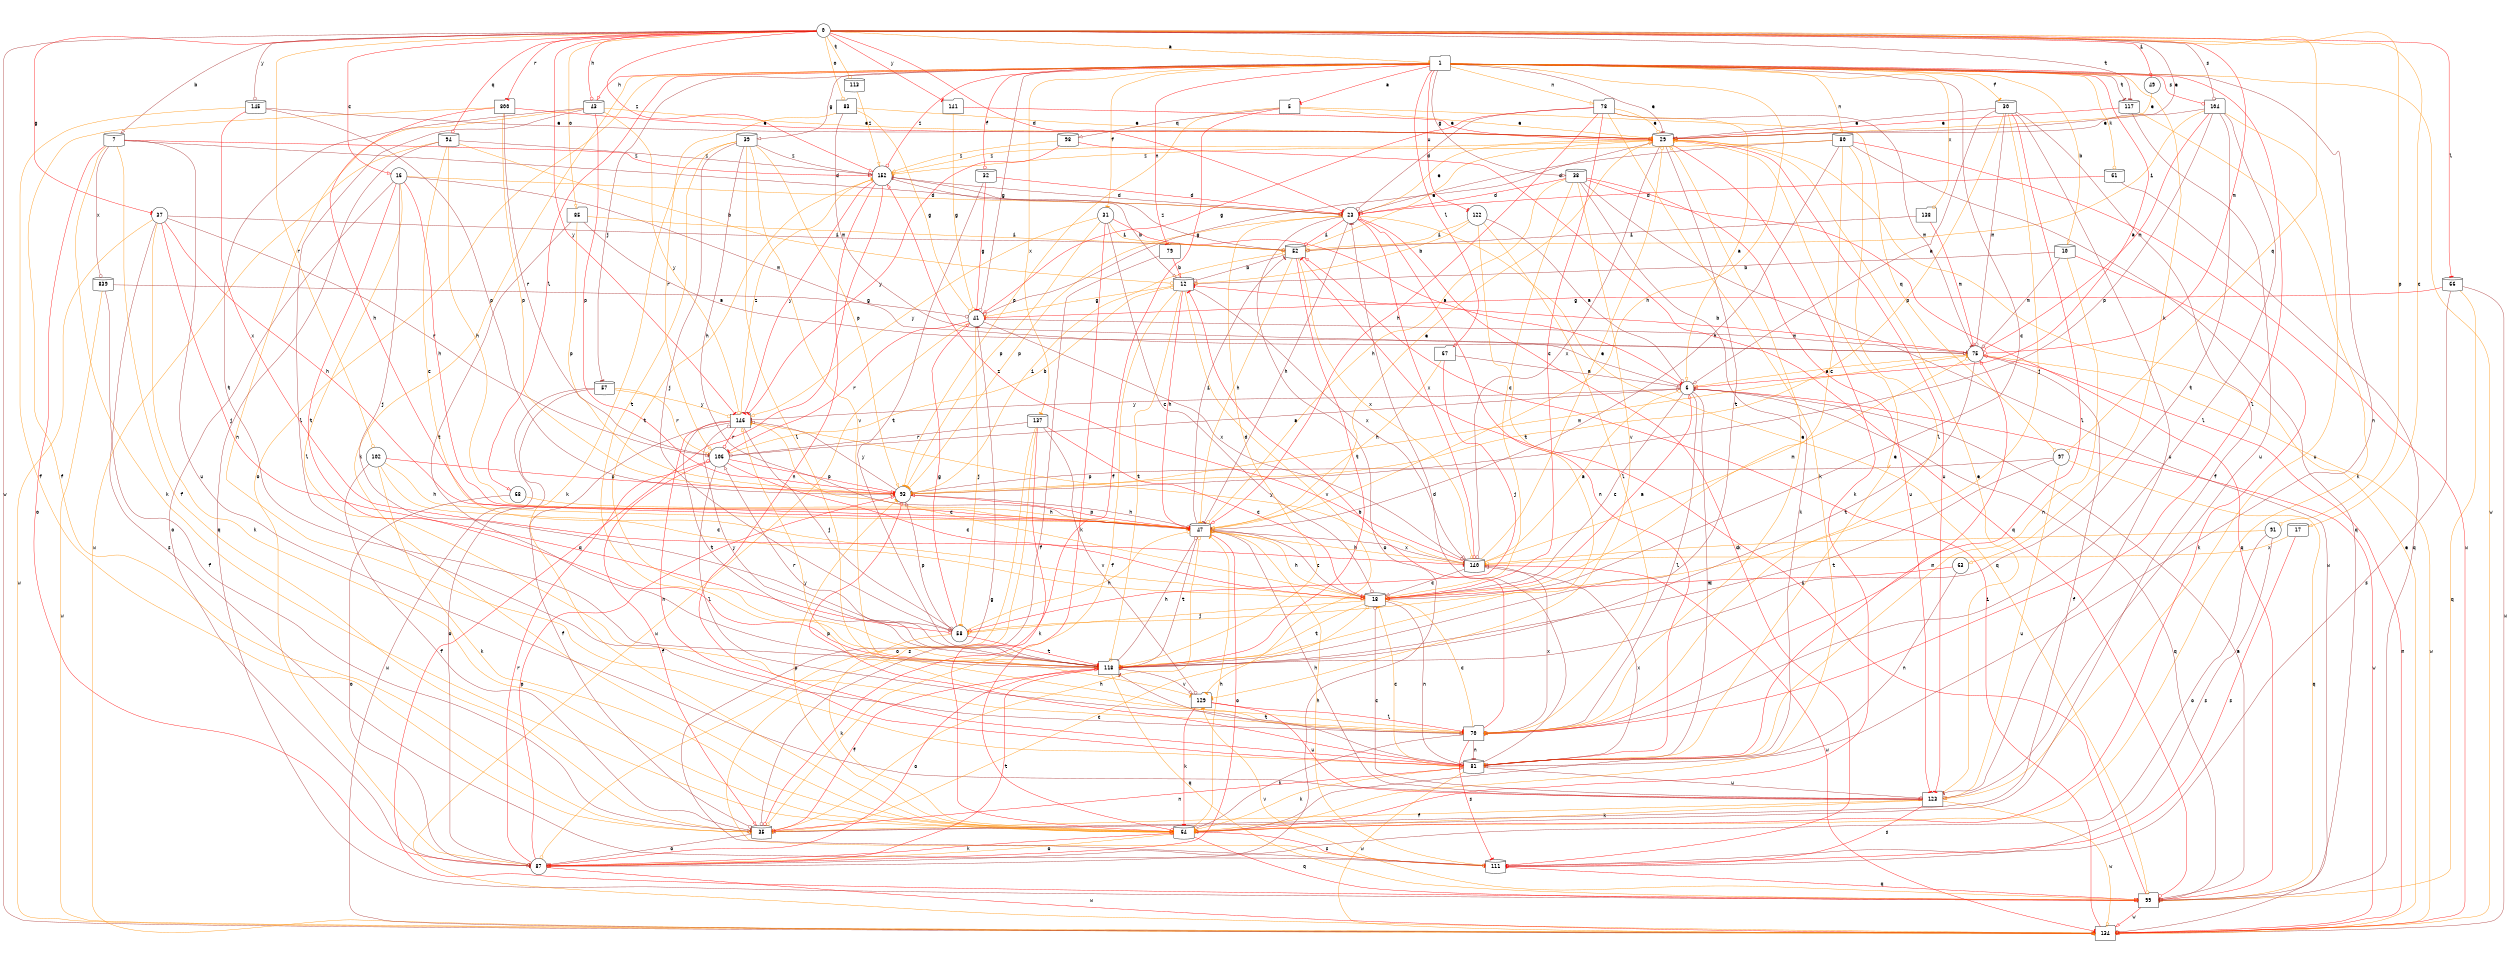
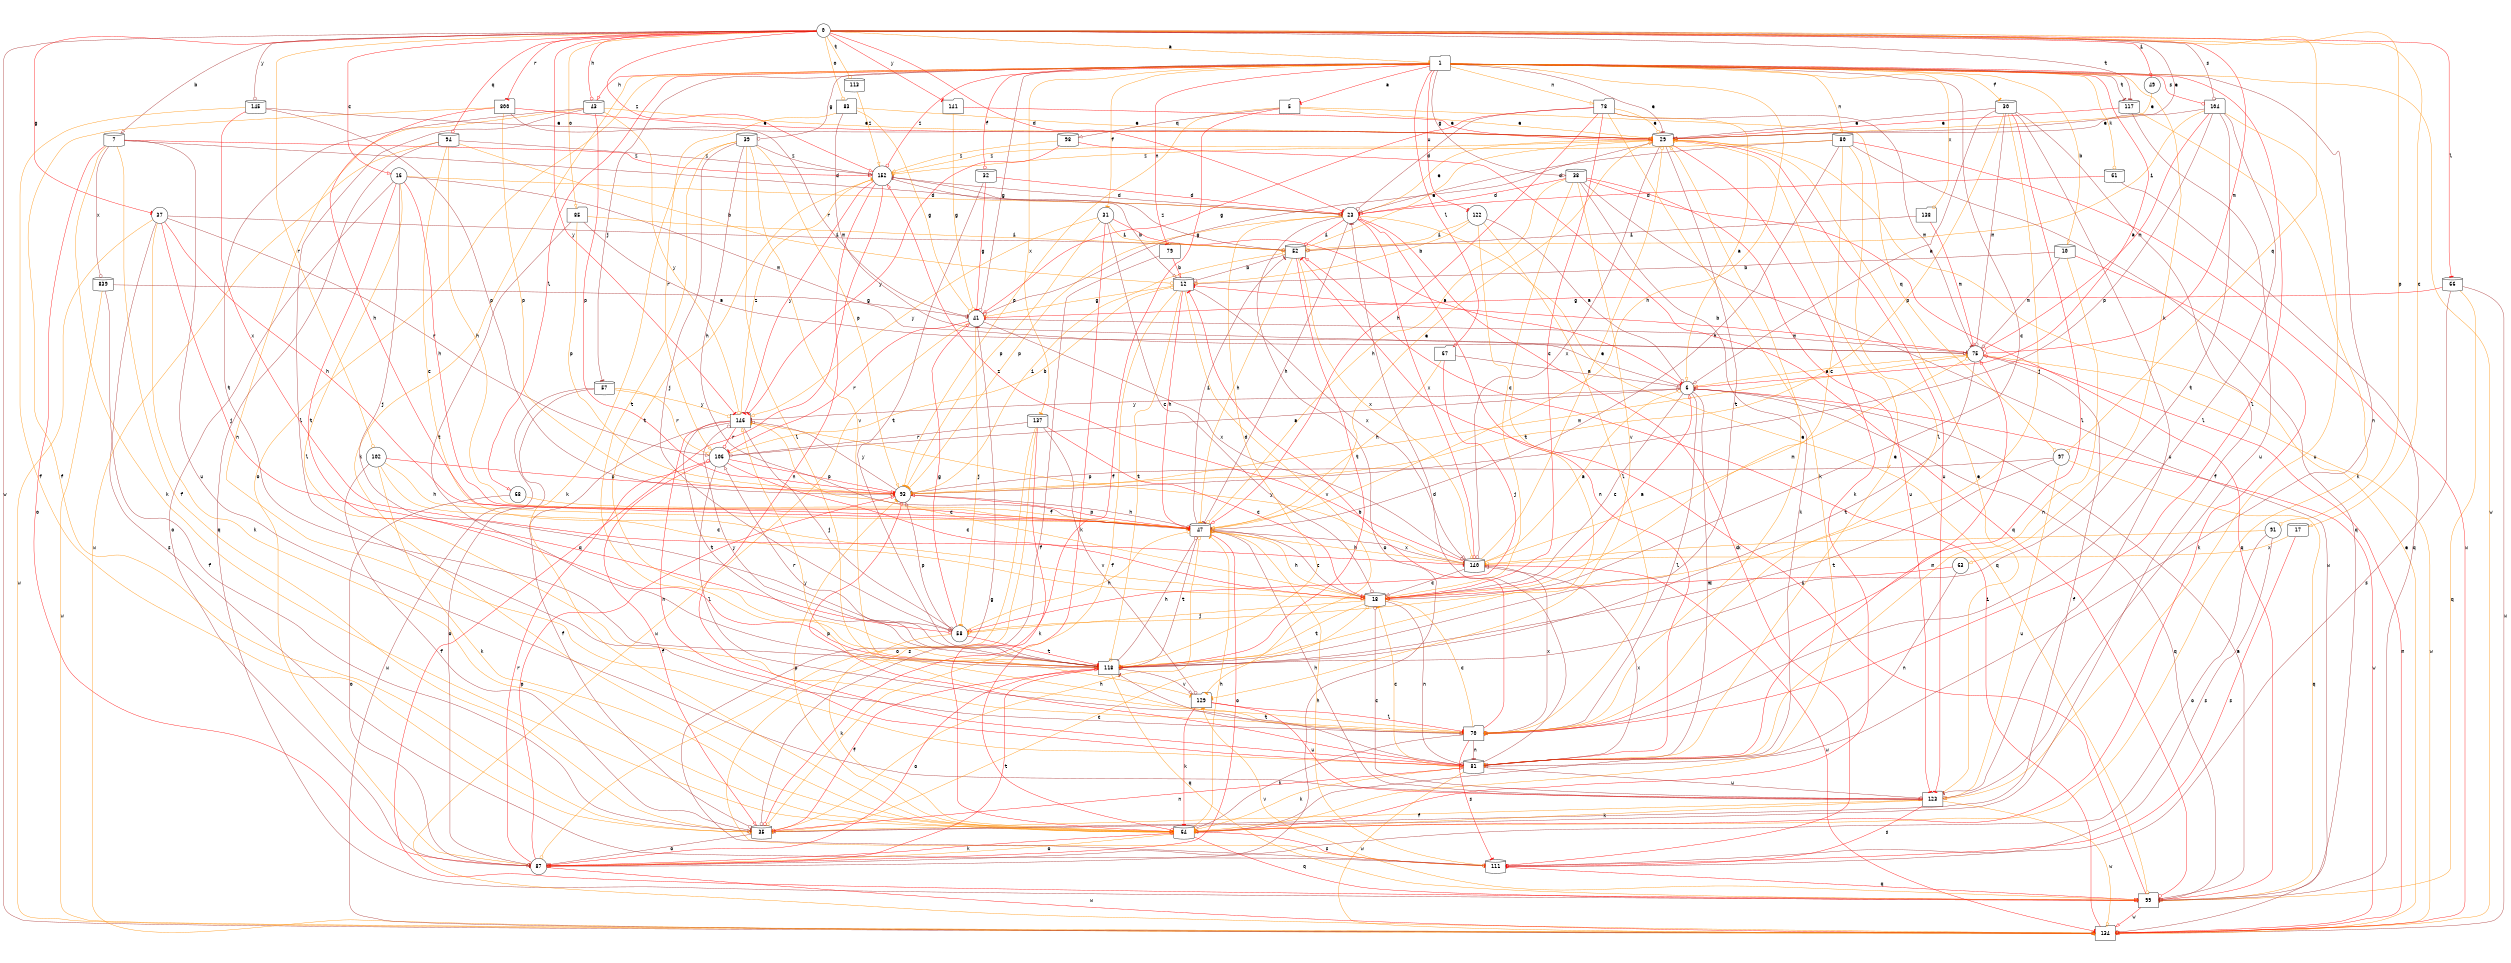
  strict digraph {
    fontname="DejaVu Sans Mono"
    node [fontname="DejaVu Sans Mono" shape=cylinder]
    edge [arrowhead=odot color=darkorange fontname="DejaVu Sans Mono"]
    0 [shape=circle]
    1 [shape=folder]
    7
    16 [shape=circle]
    17
    23 [shape=circle]
    29
    37 [shape=circle]
    43
    49 [shape=circle]
    66
    75 [shape=circle]
    83 [shape=folder]
    85 [shape=folder]
    91 [shape=circle]
    94
    97 [shape=circle]
    n18 [label=800 shape=folder]
    102 [shape=circle]
    n20 [label=104 shape=folder]
    113
    117
    134 [shape=folder]
    141 [shape=folder]
    145
    146 [shape=folder]
    152 [shape=circle]
    5 [shape=folder]
    6 [shape=circle]
    10
    18
    30
    31 [shape=circle]
    32
    38
    39
    41 [shape=circle]
    47
    57
    61
    63 [shape=circle]
    64
    67 [shape=folder]
    68 [shape=circle]
    70 [shape=folder]
    78 [shape=folder]
    79 [shape=folder]
    80
    81
    87 [shape=circle]
    122 [shape=circle]
    137
    138 [shape=folder]
    35
    123 [shape=folder]
    n56 [label=839]
    118 [shape=folder]
    58 [shape=circle]
    140
    111
    93 [shape=circle]
    99 [shape=folder]
    52
    106 [shape=circle]
    12
    98
    129 [shape=folder]
    0 -> 1 [arrowhead=tee label=a]
    0 -> 7 [arrowhead=onormal color=brown label=b]
    0 -> 16 [arrowhead=onormal color=red label=c]
    0 -> 17 [arrowhead=onormal label=c]
    0 -> 23 [arrowhead=tee color=red label=d]
    0 -> 29 [arrowhead=tee color=brown label=e]
    0 -> 37 [arrowhead=tee color=red label=g]
    0 -> 43 [color=red label=h]
    0 -> 49 [arrowhead=onormal color=red label=i]
    0 -> 66 [arrowhead=tee color=red label=l]
    0 -> 75 [color=red label=m]
    0 -> 83 [label=o]
    0 -> 85 [arrowhead=onormal label=o]
    0 -> 91 [label=p]
    0 -> 94 [color=red label=q]
    0 -> 97 [label=q]
    0 -> n18 [arrowhead=tee color=red label=r]
    0 -> 102 [label=r]
    0 -> n20 [color=brown label=s]
    0 -> 113 [label=t]
    0 -> 117 [arrowhead=tee color=brown label=t]
    0 -> 134 [color=brown label=w]
    0 -> 141 [arrowhead=tee color=red label=y]
    0 -> 145 [color=brown label=y]
    0 -> 146 [arrowhead=tee color=red label=y]
    0 -> 152 [arrowhead=onormal color=red label=z]
    1 -> 29 [arrowhead=tee color=brown label=e]
    1 -> 43 [arrowhead=onormal color=red label=h]
    1 -> n20 [color=red label=s]
    1 -> 117 [arrowhead=tee color=brown label=t]
    1 -> 134 [arrowhead=tee label=w]
    1 -> 152 [color=red label=z]
    1 -> 5 [arrowhead=tee color=red label=a]
    1 -> 6 [arrowhead=onormal color=red label=a]
    1 -> 10 [arrowhead=onormal label=b]
    1 -> 18 [arrowhead=onormal color=brown label=c]
    1 -> 30 [arrowhead=tee label=f]
    1 -> 31 [arrowhead=tee label=f]
    1 -> 32 [color=red label=f]
    1 -> 38 [arrowhead=onormal color=brown label=g]
-   1 -> 39 [arrowhead=onormal color=brown label=g]
+   1 -> 39 [color=brown label=g]
    1 -> 41 [color=brown label=g]
    1 -> 47 [arrowhead=onormal label=h]
    1 -> 57 [arrowhead=tee color=brown label=j]
    1 -> 61 [label=k]
    1 -> 63 [arrowhead=onormal label=k]
    1 -> 64 [label=k]
    1 -> 67 [arrowhead=onormal color=red label=l]
    1 -> 68 [arrowhead=onormal color=red label=l]
    1 -> 70 [color=red label=l]
    1 -> 78 [arrowhead=onormal label=n]
    1 -> 79 [arrowhead=tee color=red label=n]
    1 -> 80 [arrowhead=onormal label=n]
    1 -> 81 [arrowhead=onormal color=brown label=n]
    1 -> 87 [label=o]
    1 -> 122 [arrowhead=tee color=red label=u]
    1 -> 137 [arrowhead=tee label=x]
    1 -> 138 [label=x]
    7 -> 23 [arrowhead=onormal color=brown label=d]
    7 -> 152 [arrowhead=onormal color=red label=z]
    7 -> 64 [label=k]
    7 -> 87 [arrowhead=tee color=red label=o]
    7 -> 35 [arrowhead=tee label=f]
    7 -> 123 [color=brown label=u]
    7 -> n56 [color=brown label=x]
    16 -> 23 [label=d]
    16 -> 75 [arrowhead=onormal color=brown label=m]
    16 -> 47 [arrowhead=tee color=red label=h]
    16 -> 70 [label=l]
    16 -> 87 [arrowhead=tee color=brown label=o]
    16 -> 118 [arrowhead=onormal color=red label=t]
    16 -> 58 [color=brown label=j]
    17 -> 140 [arrowhead=tee label=x]
    17 -> 111 [color=red label=s]
    23 -> 29 [arrowhead=onormal label=e]
    23 -> 47 [arrowhead=tee color=brown label=h]
    23 -> 81 [arrowhead=tee color=red label=n]
    23 -> 87 [color=brown label=o]
    23 -> 140 [color=red label=x]
    23 -> 93 [arrowhead=tee label=p]
    23 -> 99 [label=q]
    23 -> 52 [color=red label=i]
    29 -> 152 [label=z]
    29 -> 41 [color=brown label=g]
    29 -> 64 [color=red label=k]
    29 -> 123 [arrowhead=tee color=red label=u]
    29 -> 118 [arrowhead=tee color=brown label=t]
    29 -> 140 [color=brown label=x]
    37 -> 134 [label=w]
    37 -> 47 [arrowhead=tee color=red label=h]
    37 -> 64 [arrowhead=onormal label=k]
    37 -> 58 [color=red label=j]
    37 -> 111 [color=brown label=s]
    37 -> 52 [color=brown label=i]
    37 -> 106 [arrowhead=onormal color=brown label=r]
    43 -> 29 [arrowhead=tee label=e]
    43 -> 146 [label=y]
    43 -> 70 [arrowhead=onormal color=brown label=l]
    43 -> 81 [arrowhead=onormal label=n]
    43 -> 118 [arrowhead=tee color=brown label=t]
    43 -> 93 [arrowhead=tee color=red label=p]
    49 -> 29 [arrowhead=onormal label=e]
    66 -> 134 [arrowhead=onormal color=brown label=w]
    66 -> 41 [arrowhead=tee color=red label=g]
    66 -> 111 [arrowhead=tee color=brown label=s]
    66 -> 99 [arrowhead=onormal label=q]
    75 -> 134 [arrowhead=onormal label=w]
    75 -> 6 [label=a]
    75 -> 35 [color=brown label=f]
    75 -> 118 [color=brown label=t]
    75 -> 12 [arrowhead=tee color=red label=b]
    83 -> 29 [arrowhead=onormal label=e]
    83 -> 75 [arrowhead=onormal color=brown label=m]
    83 -> 41 [label=g]
    83 -> 106 [arrowhead=onormal label=r]
    85 -> 6 [color=brown label=a]
    85 -> 118 [color=brown label=t]
    85 -> 93 [arrowhead=tee label=p]
    85 -> 52 [label=i]
    91 -> 87 [color=brown label=o]
    91 -> 140 [arrowhead=onormal label=x]
    91 -> 111 [color=brown label=s]
    94 -> 134 [arrowhead=tee label=w]
    94 -> 152 [arrowhead=onormal color=brown label=z]
    94 -> 18 [arrowhead=onormal label=c]
    94 -> 47 [label=h]
    94 -> 99 [arrowhead=tee color=brown label=q]
    94 -> 12 [label=b]
    97 -> 123 [arrowhead=onormal label=u]
    97 -> 118 [color=brown label=t]
    97 -> 93 [arrowhead=tee color=brown label=p]
    97 -> 99 [arrowhead=tee label=q]
    n18 -> 29 [color=red label=e]
    n18 -> 47 [color=red label=h]
    n18 -> 35 [label=f]
    n18 -> 93 [arrowhead=onormal label=p]
-   n18 -> 106 [arrowhead=tee color=brown label=r]
+   n18 -> 41 [arrowhead=tee color=brown label=r]
    102 -> 18 [arrowhead=onormal label=c]
    102 -> 47 [arrowhead=tee label=h]
    102 -> 64 [label=k]
    102 -> 35 [arrowhead=tee color=brown label=f]
    102 -> 93 [arrowhead=tee color=red label=p]
    n20 -> 29 [arrowhead=onormal color=brown label=e]
    n20 -> 75 [color=red label=m]
    n20 -> 70 [arrowhead=onormal color=brown label=l]
    n20 -> 123 [arrowhead=onormal label=u]
    n20 -> 118 [arrowhead=tee color=brown label=t]
    n20 -> 93 [arrowhead=tee color=brown label=p]
    n20 -> 52 [label=i]
    113 -> 152 [arrowhead=onormal label=z]
    117 -> 29 [arrowhead=onormal color=red label=e]
    117 -> 64 [label=k]
    117 -> 123 [color=brown label=u]
    134 -> 29 [arrowhead=onormal label=e]
    134 -> 75 [arrowhead=onormal color=red label=m]
    134 -> 52 [arrowhead=onormal color=red label=i]
    141 -> 29 [arrowhead=tee color=red label=e]
    141 -> 41 [label=g]
    145 -> 29 [arrowhead=onormal color=brown label=e]
    145 -> 35 [label=f]
    145 -> 140 [arrowhead=tee color=red label=x]
    145 -> 93 [arrowhead=onormal color=brown label=p]
    146 -> 152 [arrowhead=tee label=z]
    146 -> 18 [arrowhead=tee label=c]
    146 -> 81 [arrowhead=onormal color=red label=n]
    146 -> 35 [color=brown label=f]
    146 -> 118 [arrowhead=tee color=brown label=t]
    146 -> 58 [color=brown label=j]
    146 -> 106 [color=red label=r]
    152 -> 23 [arrowhead=tee color=brown label=d]
    152 -> 146 [arrowhead=tee color=red label=y]
    152 -> 81 [color=red label=n]
    152 -> 118 [label=t]
    152 -> 99 [arrowhead=onormal color=red label=q]
    152 -> 12 [arrowhead=onormal color=brown label=b]
    5 -> 29 [arrowhead=tee label=e]
    5 -> 97 [label=q]
    5 -> 35 [color=red label=f]
    5 -> 93 [arrowhead=tee label=p]
    5 -> 98 [arrowhead=onormal color=brown label=q]
    6 -> 134 [color=red label=w]
    6 -> 146 [arrowhead=tee color=brown label=y]
    6 -> 18 [arrowhead=onormal color=brown label=c]
    6 -> 70 [color=brown label=l]
    6 -> 81 [color=brown label=n]
    6 -> 99 [arrowhead=tee color=brown label=q]
    10 -> 75 [arrowhead=onormal color=brown label=m]
    10 -> 64 [arrowhead=onormal color=red label=k]
    10 -> 81 [arrowhead=tee label=n]
    10 -> 12 [color=brown label=b]
    18 -> 6 [arrowhead=onormal color=red label=a]
    18 -> 47 [arrowhead=onormal label=h]
    18 -> 81 [color=brown label=n]
    18 -> 118 [arrowhead=tee label=t]
    18 -> 58 [arrowhead=tee label=j]
    30 -> 29 [arrowhead=onormal color=brown label=e]
    30 -> 75 [color=brown label=m]
    30 -> 6 [arrowhead=onormal color=brown label=a]
    30 -> 70 [arrowhead=tee color=red label=l]
    30 -> 35 [arrowhead=onormal color=brown label=f]
    30 -> 123 [arrowhead=tee color=brown label=u]
    30 -> 58 [label=j]
    30 -> 93 [arrowhead=tee label=p]
    31 -> 146 [arrowhead=onormal label=y]
    31 -> 6 [arrowhead=tee color=red label=a]
    31 -> 18 [color=brown label=c]
    31 -> 64 [color=red label=k]
    31 -> 93 [arrowhead=tee label=p]
    31 -> 52 [arrowhead=onormal label=i]
    32 -> 23 [color=red label=d]
    32 -> 41 [arrowhead=tee color=red label=g]
    32 -> 118 [arrowhead=onormal color=brown label=t]
    38 -> 23 [arrowhead=onormal color=red label=d]
    38 -> 134 [color=brown label=w]
    38 -> 18 [label=c]
    38 -> 47 [label=h]
    38 -> 64 [arrowhead=onormal color=brown label=k]
    38 -> 123 [arrowhead=tee color=red label=u]
    38 -> 99 [arrowhead=onormal color=red label=q]
    38 -> 129 [arrowhead=tee label=v]
    39 -> 152 [arrowhead=onormal color=brown label=z]
    39 -> 47 [arrowhead=onormal color=brown label=h]
    39 -> 64 [arrowhead=tee label=k]
    39 -> 70 [arrowhead=tee label=l]
    39 -> 118 [label=t]
    39 -> 58 [arrowhead=onormal color=brown label=j]
    39 -> 93 [arrowhead=onormal label=p]
    39 -> 129 [arrowhead=tee label=v]
    41 -> 75 [arrowhead=tee color=brown label=m]
    41 -> 134 [arrowhead=tee label=w]
    41 -> 58 [arrowhead=tee label=j]
    41 -> 140 [arrowhead=onormal color=brown label=x]
    41 -> 106 [arrowhead=tee color=red label=r]
    47 -> 29 [arrowhead=onormal label=e]
    47 -> 18 [arrowhead=onormal color=brown label=c]
    47 -> 87 [arrowhead=onormal color=red label=o]
    47 -> 118 [arrowhead=tee color=brown label=t]
    47 -> 140 [arrowhead=tee color=brown label=x]
    47 -> 93 [arrowhead=onormal color=red label=p]
    47 -> 52 [arrowhead=tee color=brown label=i]
    57 -> 134 [arrowhead=onormal color=brown label=w]
    57 -> 146 [label=y]
    57 -> 87 [color=brown label=o]
    57 -> 106 [label=r]
    61 -> 23 [arrowhead=tee color=red label=d]
    61 -> 99 [arrowhead=tee color=brown label=q]
    63 -> 18 [arrowhead=onormal color=red label=c]
    63 -> 81 [arrowhead=onormal color=brown label=n]
    64 -> 47 [arrowhead=tee label=h]
    64 -> 87 [arrowhead=onormal label=o]
    64 -> 111 [arrowhead=tee color=red label=s]
    64 -> 93 [arrowhead=tee label=p]
    64 -> 99 [color=red label=q]
    67 -> 6 [color=brown label=a]
    67 -> 47 [arrowhead=onormal label=h]
    67 -> 58 [arrowhead=onormal color=red label=j]
-   68 -> 47 [arrowhead=onormal label=h]
+   68 -> 47 [arrowhead=onormal label=f]
    68 -> 87 [arrowhead=onormal color=brown label=o]
    70 -> 29 [arrowhead=onormal label=e]
    70 -> 146 [arrowhead=onormal label=y]
    70 -> 18 [label=c]
    70 -> 64 [color=brown label=k]
    70 -> 81 [arrowhead=tee color=brown label=n]
    70 -> 140 [arrowhead=onormal color=brown label=x]
    70 -> 111 [arrowhead=tee color=red label=s]
    70 -> 12 [arrowhead=tee color=red label=b]
    78 -> 23 [color=brown label=d]
    78 -> 29 [label=e]
    78 -> 75 [arrowhead=tee color=brown label=m]
    78 -> 6 [arrowhead=onormal label=a]
    78 -> 18 [color=red label=c]
    78 -> 41 [arrowhead=onormal color=red label=g]
    78 -> 47 [arrowhead=onormal color=red label=h]
    78 -> 64 [label=k]
    79 -> 35 [color=brown label=f]
    79 -> 12 [arrowhead=onormal color=red label=b]
    80 -> 23 [arrowhead=onormal color=brown label=d]
    80 -> 134 [color=red label=w]
    80 -> 152 [arrowhead=tee label=z]
    80 -> 18 [label=c]
    80 -> 47 [arrowhead=tee color=brown label=h]
    80 -> 70 [arrowhead=tee label=l]
    80 -> 99 [color=brown label=q]
    81 -> 23 [arrowhead=tee color=brown label=d]
    81 -> 29 [arrowhead=tee label=e]
    81 -> 75 [arrowhead=onormal color=red label=m]
    81 -> 134 [arrowhead=tee label=w]
    81 -> 18 [arrowhead=tee label=c]
    81 -> 64 [arrowhead=tee label=k]
    81 -> 123 [color=brown label=u]
    81 -> 118 [arrowhead=tee color=brown label=t]
    81 -> 140 [arrowhead=onormal color=brown label=x]
    81 -> 93 [color=red label=p]
    87 -> 134 [color=red label=w]
    87 -> 64 [color=red label=k]
    87 -> 118 [arrowhead=onormal color=red label=t]
    87 -> 93 [arrowhead=onormal color=red label=p]
    87 -> 106 [color=red label=r]
    122 -> 6 [color=brown label=a]
    122 -> 70 [arrowhead=onormal label=l]
    122 -> 118 [arrowhead=tee label=t]
    122 -> 52 [label=i]
    122 -> 12 [arrowhead=onormal label=b]
    137 -> 18 [arrowhead=onormal color=red label=c]
    137 -> 64 [arrowhead=onormal color=red label=k]
    137 -> 87 [label=o]
    137 -> 111 [label=s]
    137 -> 106 [color=brown label=r]
    137 -> 129 [color=brown label=v]
    138 -> 75 [color=red label=m]
    138 -> 52 [arrowhead=onormal color=brown label=i]
    35 -> 18 [label=c]
    35 -> 47 [label=h]
    35 -> 81 [arrowhead=onormal color=red label=n]
    35 -> 87 [color=brown label=o]
    123 -> 29 [arrowhead=onormal label=e]
    123 -> 134 [arrowhead=onormal label=w]
    123 -> 18 [color=brown label=c]
    123 -> 47 [color=brown label=h]
    123 -> 64 [arrowhead=tee label=k]
    123 -> 35 [arrowhead=tee label=f]
    123 -> 111 [arrowhead=tee color=red label=s]
    n56 -> 134 [label=w]
    n56 -> 41 [color=brown label=g]
    n56 -> 35 [arrowhead=onormal color=brown label=f]
    118 -> 23 [label=d]
    118 -> 146 [color=brown label=y]
    118 -> 47 [color=brown label=h]
    118 -> 87 [arrowhead=onormal color=red label=o]
    118 -> 35 [color=red label=f]
    118 -> 99 [arrowhead=onormal label=q]
    118 -> 106 [arrowhead=onormal color=brown label=r]
    118 -> 129 [arrowhead=onormal color=brown label=v]
    58 -> 41 [arrowhead=onormal color=red label=g]
    58 -> 47 [label=h]
    58 -> 64 [label=k]
    58 -> 118 [arrowhead=tee color=red label=t]
    58 -> 93 [arrowhead=onormal color=brown label=p]
    140 -> 29 [label=e]
    140 -> 75 [label=m]
    140 -> 134 [arrowhead=tee color=red label=w]
    140 -> 146 [arrowhead=tee label=y]
    140 -> 152 [arrowhead=onormal color=red label=z]
    140 -> 6 [label=a]
    140 -> 18 [arrowhead=onormal color=brown label=c]
    140 -> 47 [arrowhead=tee label=h]
    111 -> 23 [color=red label=d]
    111 -> 41 [arrowhead=tee color=brown label=g]
    111 -> 47 [label=h]
    111 -> 99 [arrowhead=onormal color=red label=q]
    93 -> 75 [arrowhead=tee label=m]
    93 -> 146 [arrowhead=onormal color=brown label=y]
    93 -> 47 [color=brown label=h]
    93 -> 52 [label=i]
    99 -> 134 [arrowhead=onormal color=red label=w]
    99 -> 6 [arrowhead=tee color=brown label=a]
    99 -> 52 [arrowhead=tee color=red label=i]
    99 -> 129 [arrowhead=tee label=v]
    52 -> 29 [label=e]
    52 -> 152 [arrowhead=tee color=brown label=z]
    52 -> 47 [arrowhead=tee label=h]
    52 -> 118 [arrowhead=onormal color=red label=t]
    52 -> 140 [label=x]
    52 -> 12 [color=brown label=b]
    106 -> 6 [arrowhead=onormal color=brown label=a]
    106 -> 18 [arrowhead=onormal color=red label=c]
    106 -> 70 [color=brown label=l]
    106 -> 35 [arrowhead=onormal color=red label=f]
    106 -> 93 [arrowhead=onormal color=red label=p]
    106 -> 12 [label=b]
    12 -> 41 [label=g]
    12 -> 47 [arrowhead=tee color=red label=h]
    12 -> 35 [label=f]
    12 -> 118 [label=t]
    12 -> 140 [arrowhead=onormal color=brown label=x]
    12 -> 129 [arrowhead=tee label=v]
    98 -> 146 [arrowhead=tee color=red label=y]
    98 -> 152 [arrowhead=onormal label=z]
    98 -> 99 [color=red label=q]
    129 -> 64 [arrowhead=tee color=red label=k]
    129 -> 70 [arrowhead=tee color=red label=l]
    129 -> 123 [arrowhead=onormal color=red label=u]
  }
